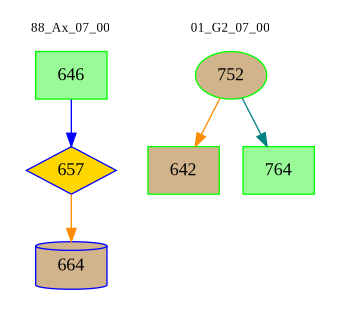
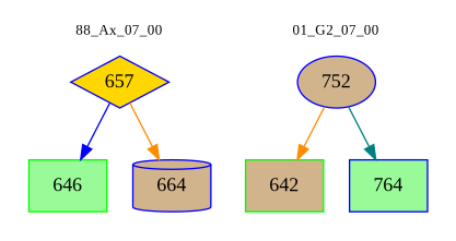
  digraph {
    fontname="Liberation Serif"
    node [color=blue fillcolor=tan fontname="Liberation Serif" shape=box style=filled]
    edge [color=darkorange fontname="Liberation Serif"]
    n1 [fillcolor=gold label=657 shape=diamond]
    n2 [color=green fillcolor=palegreen label=646]
    n3 [label=664 shape=cylinder]
-   n4 [color=green label=752 shape=ellipse]
+   n4 [label=752 shape=ellipse]
    n5 [color=green label=642]
-   n6 [color=green fillcolor=palegreen label=764]
+   n6 [fillcolor=palegreen label=764]
    subgraph cluster_1 {
      color=white
      fontsize=10
      label="88_Ax_07_00"
      n1
      n2
      n3
    }
    subgraph cluster_2 {
      color=white
      fontsize=10
      label="01_G2_07_00"
      n4
      n5
      n6
    }
-   n2 -> n1 [color=blue]
+   n1 -> n2 [color=blue]
    n1 -> n3
    n4 -> n5
    n4 -> n6 [color=teal]
  }
